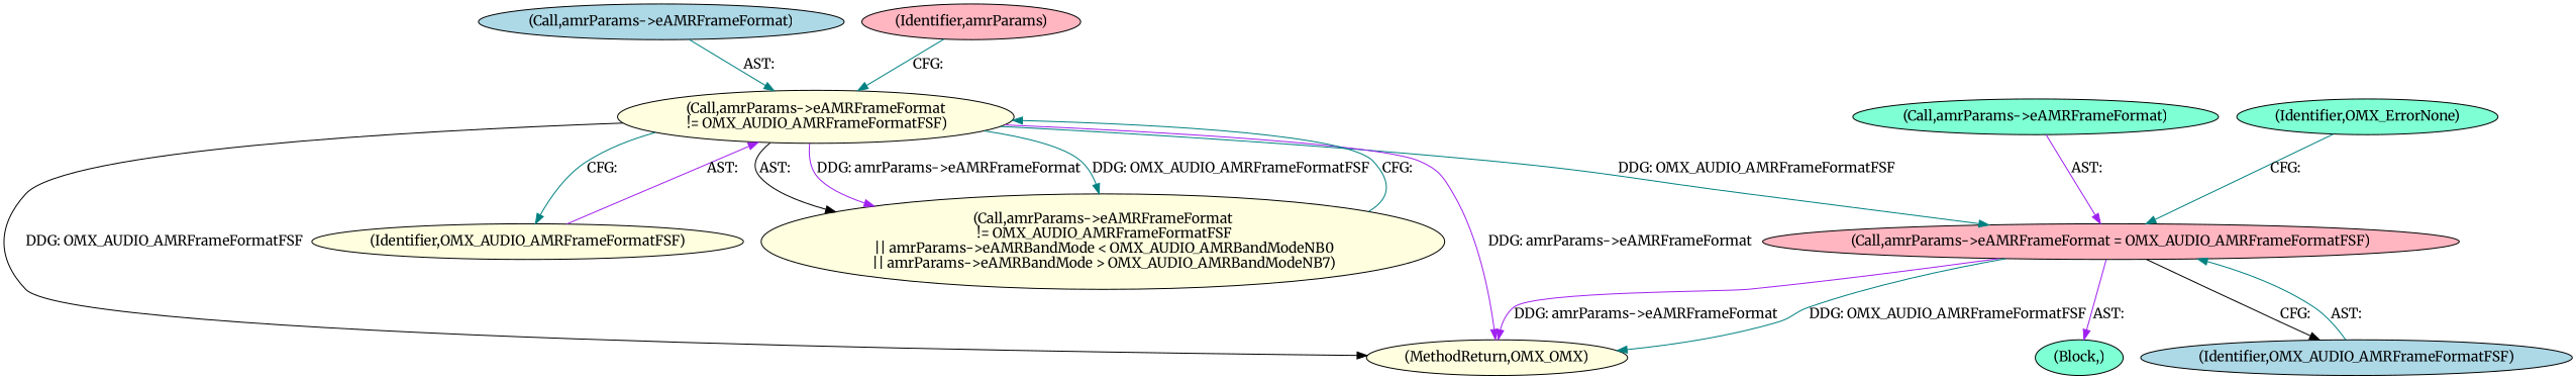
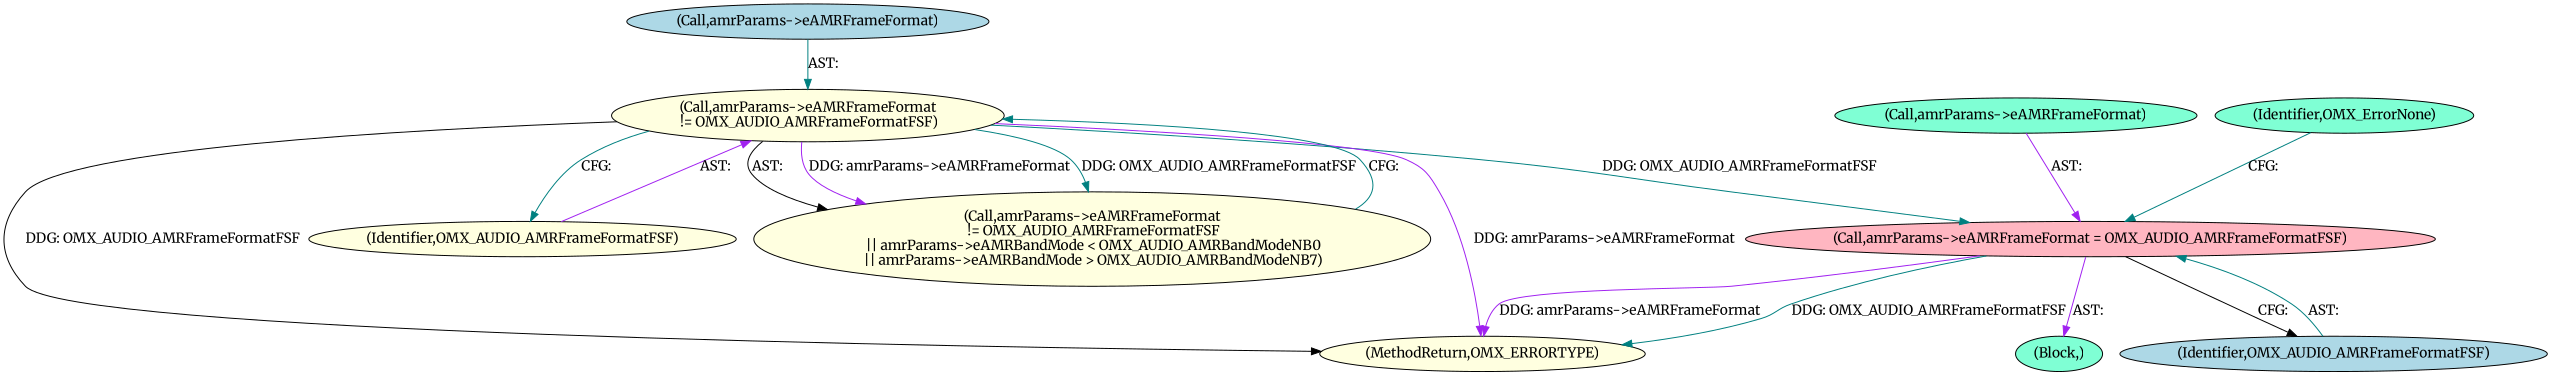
  digraph {
    fontname=Merriweather
    node [fillcolor=lightyellow fontname=Merriweather style=filled]
    edge [color=teal fontname=Merriweather]
    n1 [fillcolor=lightpink label="(Call,amrParams->eAMRFrameFormat = OMX_AUDIO_AMRFrameFormatFSF)"]
    n2 [fillcolor=lightblue label="(Identifier,OMX_AUDIO_AMRFrameFormatFSF)"]
-   n3 [label="(MethodReturn,OMX_OMX)"]
+   n3 [label="(MethodReturn,OMX_ERRORTYPE)"]
    n4 [fillcolor=aquamarine label="(Block,)"]
    n5 [label="(Call,amrParams->eAMRFrameFormat\n != OMX_AUDIO_AMRFrameFormatFSF)"]
    n6 [label="(Identifier,OMX_AUDIO_AMRFrameFormatFSF)"]
    n7 [label="(Call,amrParams->eAMRFrameFormat\n != OMX_AUDIO_AMRFrameFormatFSF\n || amrParams->eAMRBandMode < OMX_AUDIO_AMRBandModeNB0\n || amrParams->eAMRBandMode > OMX_AUDIO_AMRBandModeNB7)"]
    n8 [fillcolor=lightblue label="(Call,amrParams->eAMRFrameFormat)"]
    n9 [fillcolor=aquamarine label="(Call,amrParams->eAMRFrameFormat)"]
    n10 [fillcolor=aquamarine label="(Identifier,OMX_ErrorNone)"]
-   n11 [fillcolor=lightpink label="(Identifier,amrParams)"]
    n1 -> n2 [color=black label="CFG: "]
    n1 -> n3 [color=purple label="DDG: amrParams->eAMRFrameFormat"]
    n1 -> n3 [label="DDG: OMX_AUDIO_AMRFrameFormatFSF"]
    n1 -> n4 [color=purple label="AST: "]
    n2 -> n1 [label="AST: "]
    n5 -> n1 [label="DDG: OMX_AUDIO_AMRFrameFormatFSF"]
    n5 -> n3 [color=purple label="DDG: amrParams->eAMRFrameFormat"]
    n5 -> n3 [color=black label="DDG: OMX_AUDIO_AMRFrameFormatFSF"]
    n5 -> n6 [label="CFG: "]
    n5 -> n7 [color=black label="AST: "]
    n5 -> n7 [color=purple label="DDG: amrParams->eAMRFrameFormat"]
    n5 -> n7 [label="DDG: OMX_AUDIO_AMRFrameFormatFSF"]
    n6 -> n5 [color=purple label="AST: "]
    n7 -> n5 [label="CFG: "]
    n8 -> n5 [label="AST: "]
    n9 -> n1 [color=purple label="AST: "]
    n10 -> n1 [label="CFG: "]
-   n11 -> n5 [label="CFG: "]
  }
